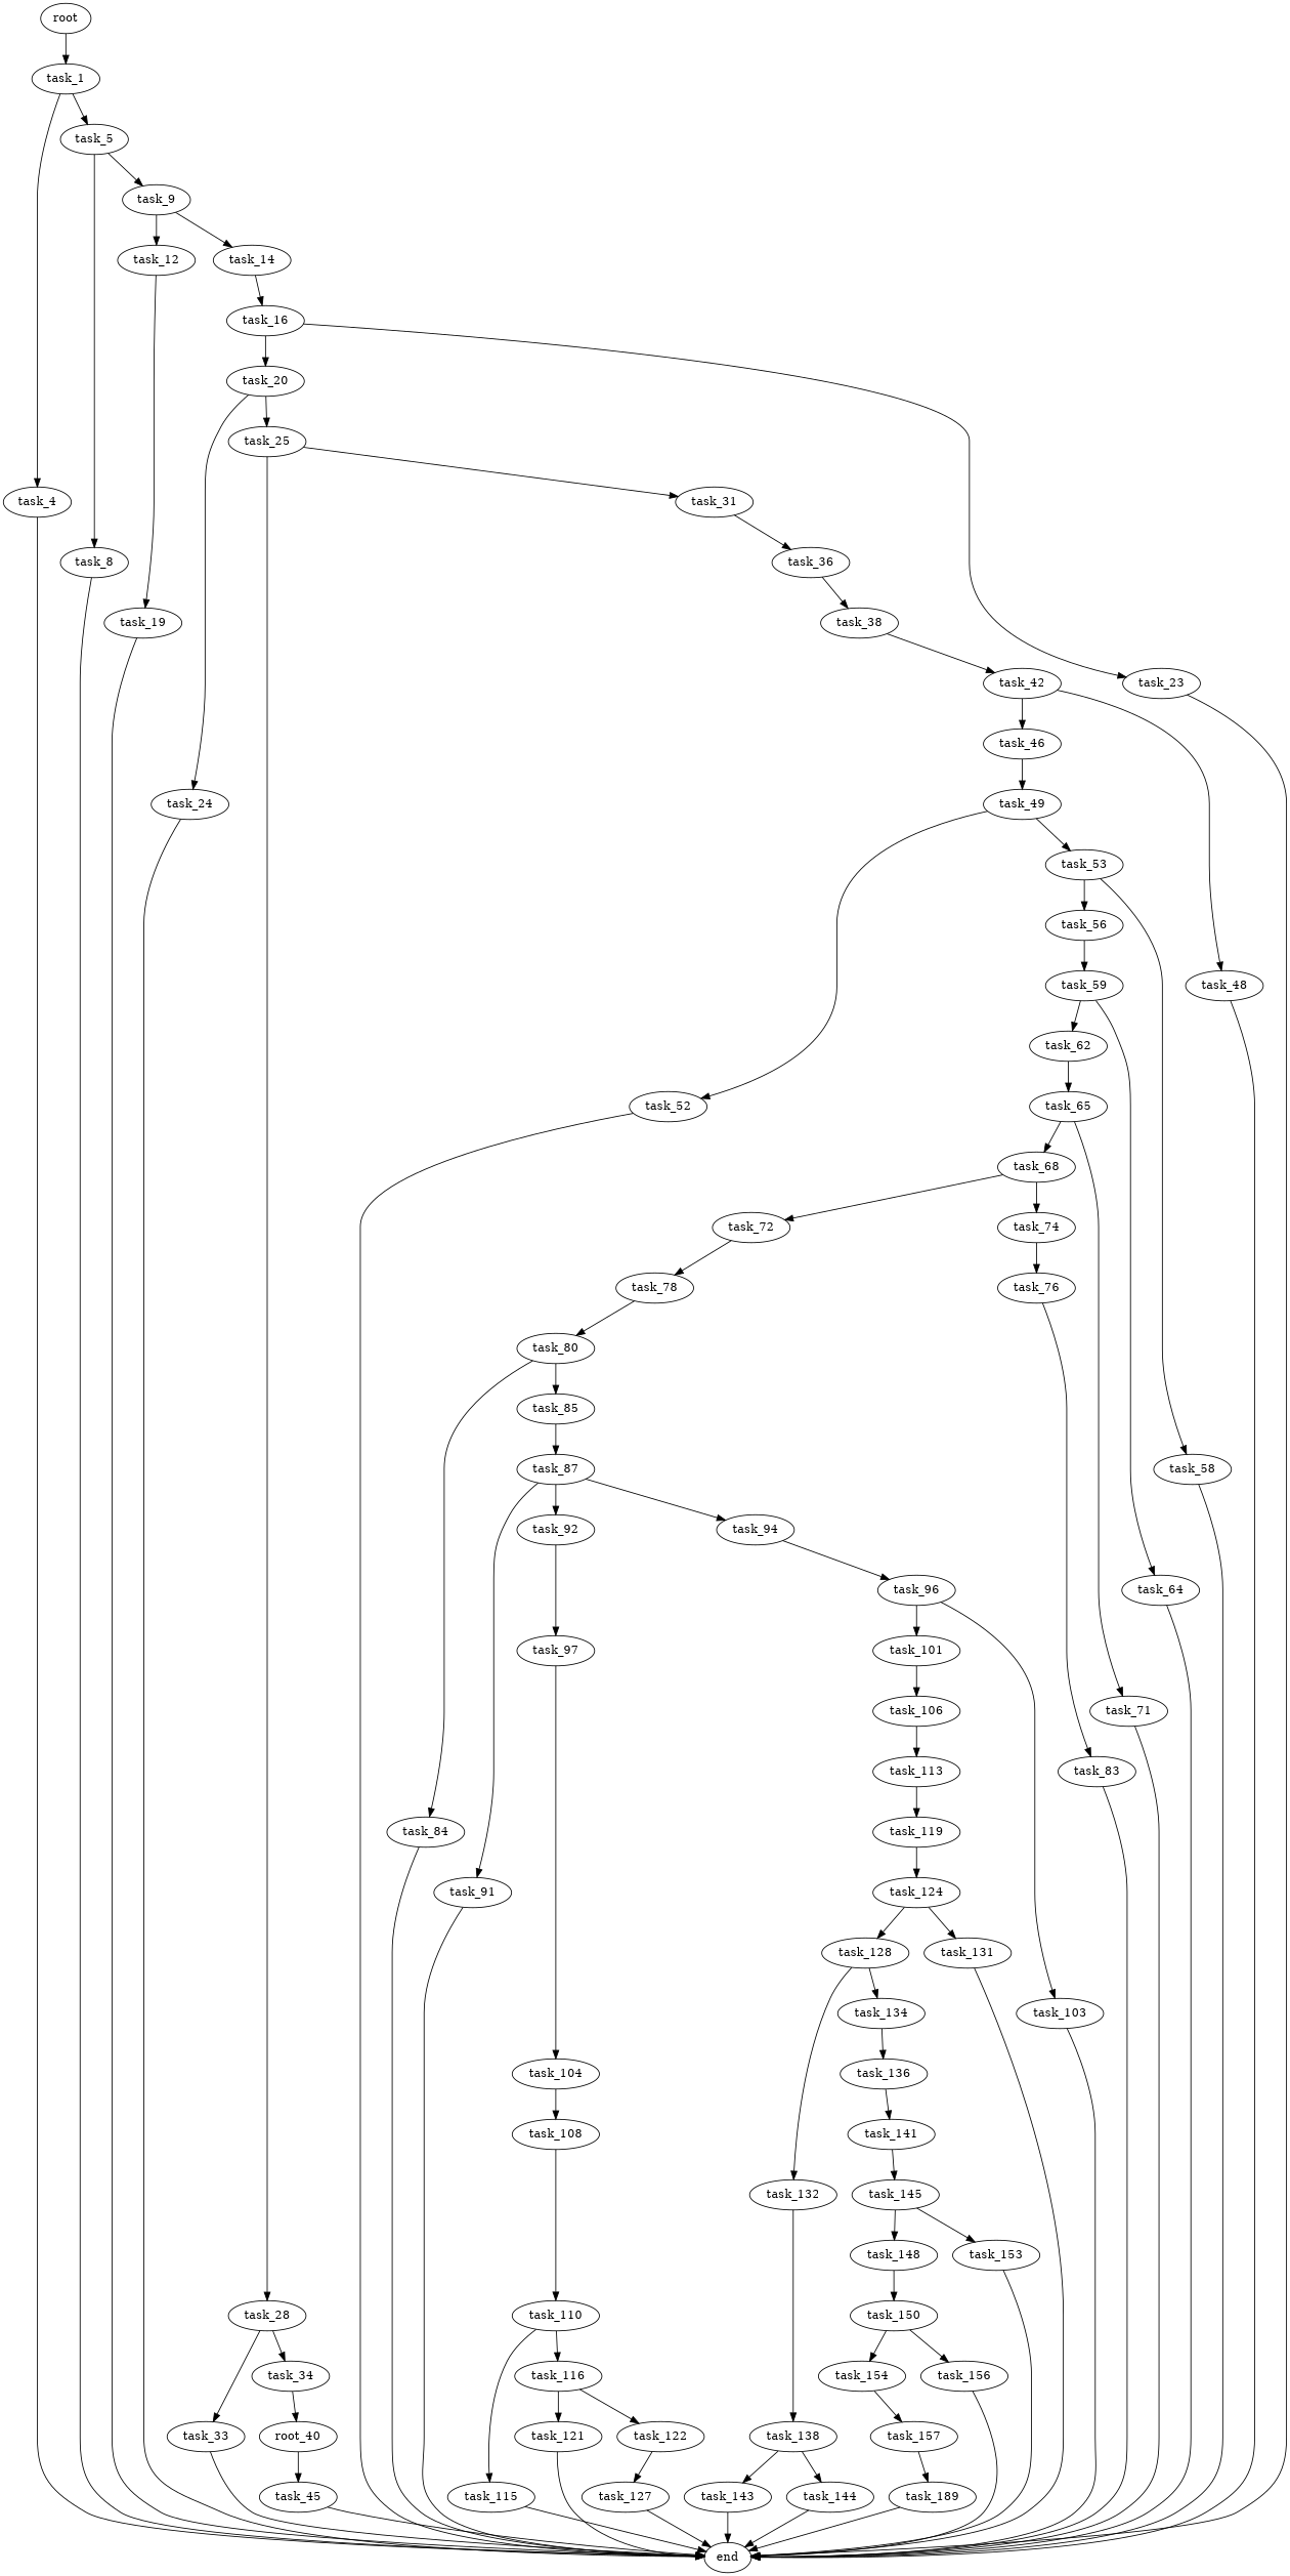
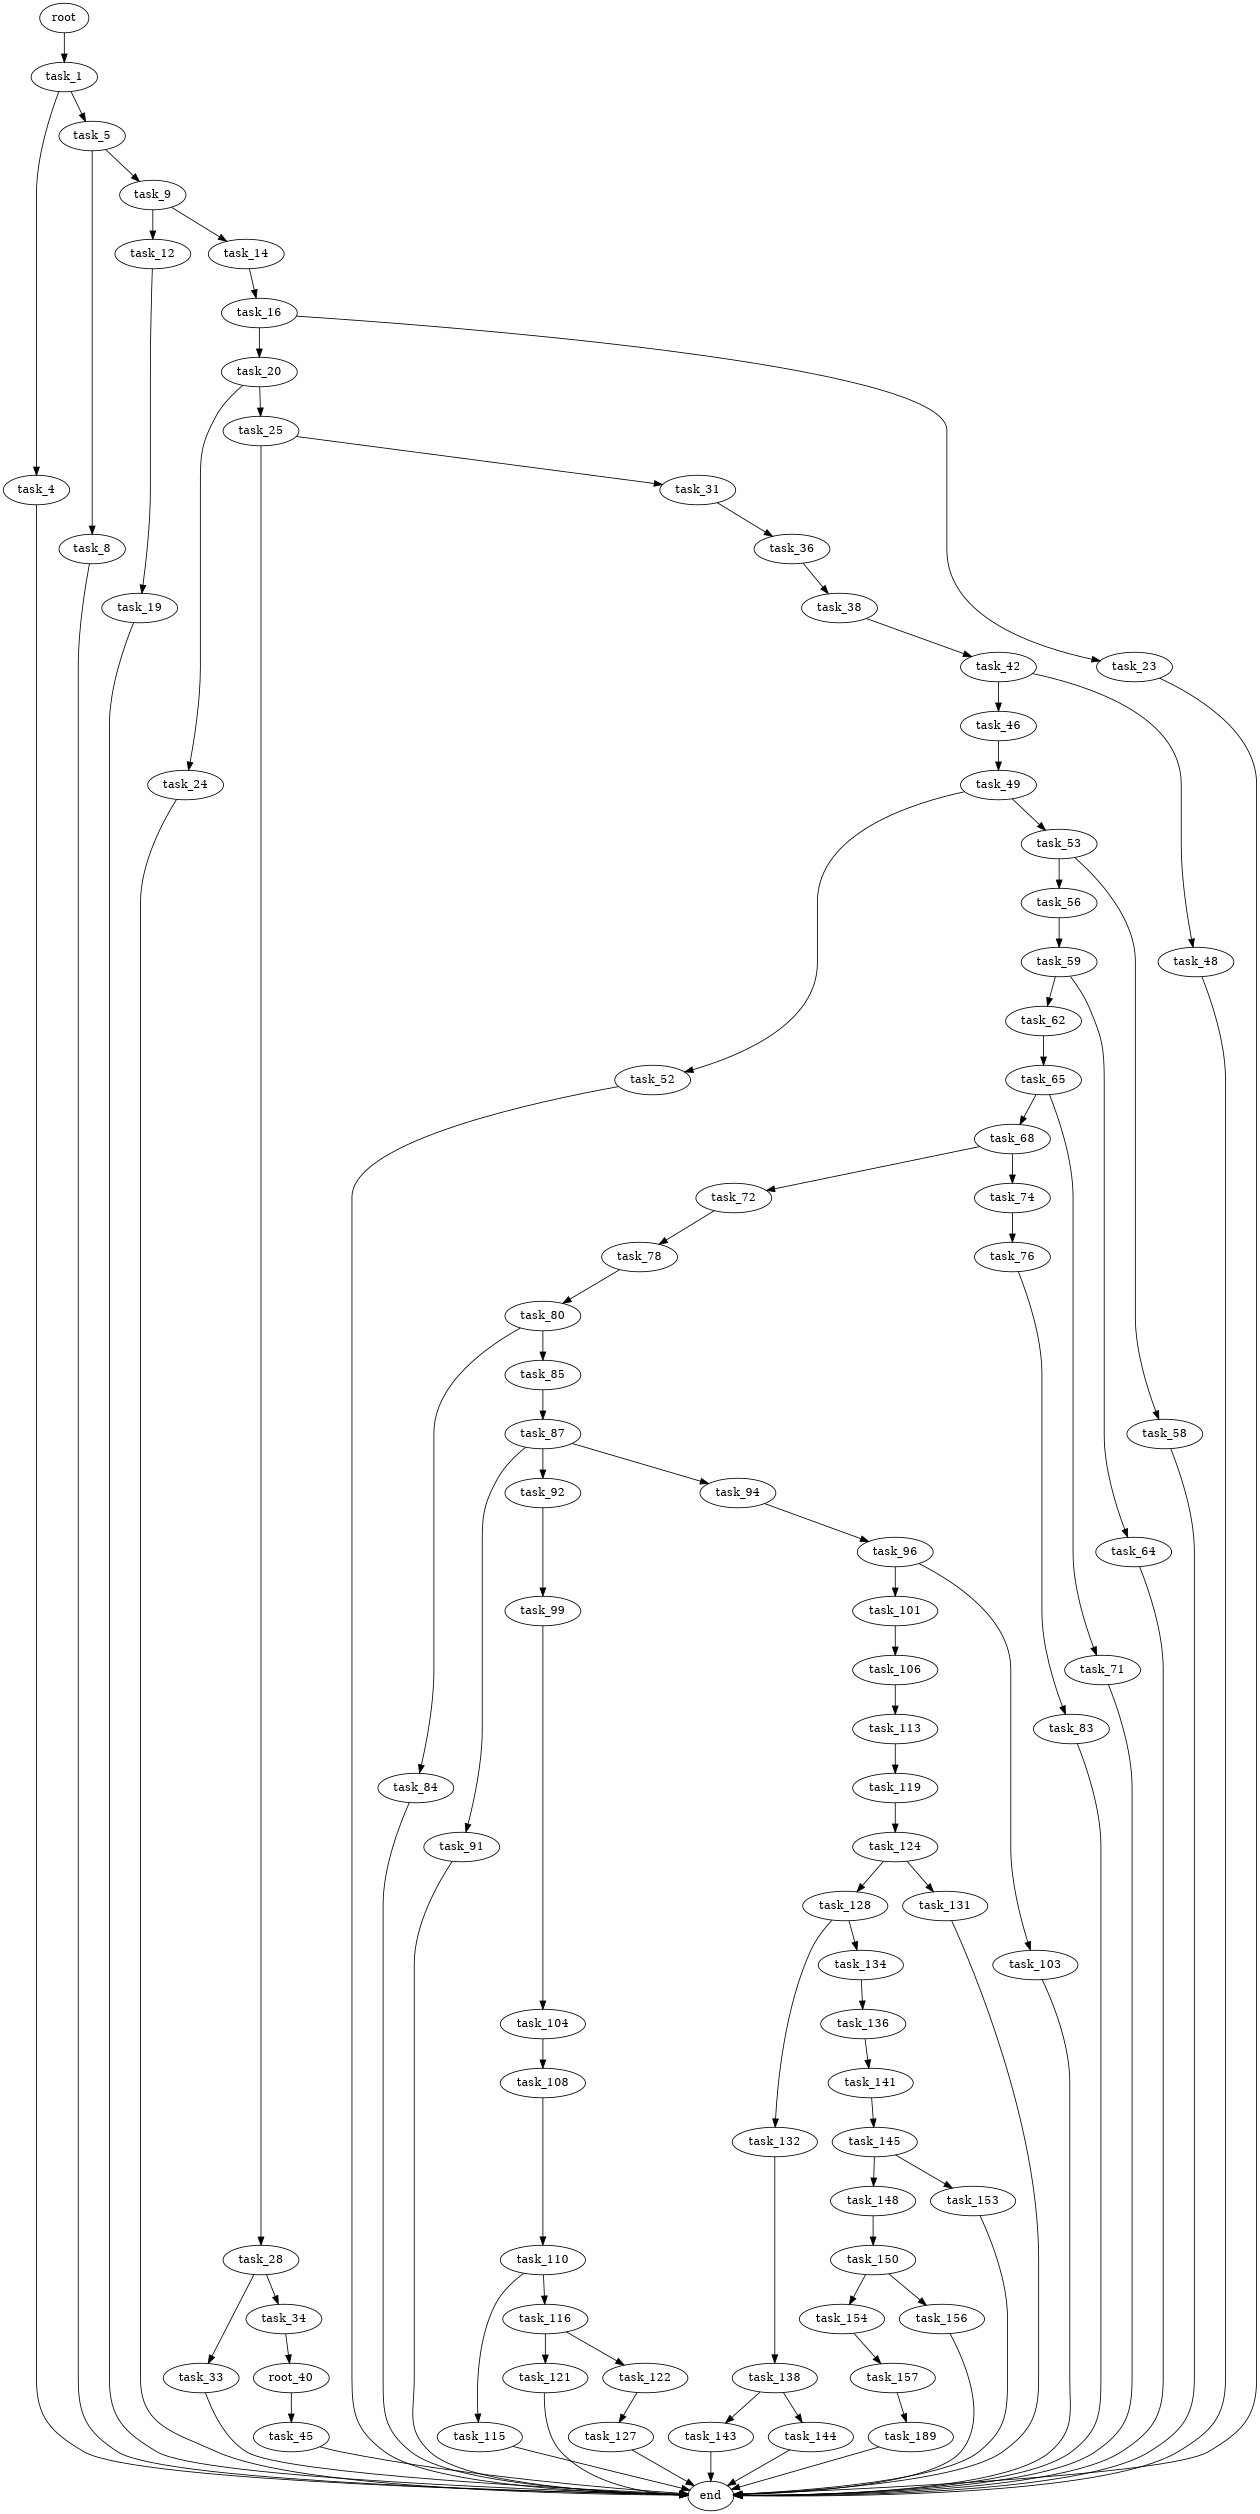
  digraph {
    root
    task_1
    task_4
    task_5
    end
    task_8
    task_9
    task_12
    task_14
    task_19
    task_16
    task_20
    task_23
    task_24
    task_25
    task_28
    task_31
    task_33
    task_34
    task_36
    n21 [label=root_40]
    task_38
    task_45
    task_42
    task_46
    task_48
    task_49
    task_52
    task_53
    task_56
    task_58
    task_59
    task_62
    task_64
    task_65
    task_68
    task_71
    task_72
    task_74
    task_78
    task_76
    task_80
    task_83
    task_84
    task_85
    task_87
    task_91
    task_92
    task_94
-   task_99 [label=task_97]
+   task_99
    task_96
    task_104
    task_101
    task_103
    task_108
    task_106
    task_113
    task_110
    task_119
    task_115
    task_116
    task_124
    task_121
    task_122
    task_127
    task_128
    task_131
    task_132
    task_134
    task_138
    task_136
    task_143
    task_144
    task_141
    task_145
    task_148
    task_153
    task_150
    task_154
    task_156
    task_157
    n82 [label=task_189]
    root -> task_1
    task_1 -> task_4
    task_1 -> task_5
    task_4 -> end
    task_5 -> task_8
    task_5 -> task_9
    task_8 -> end
    task_9 -> task_12
    task_9 -> task_14
    task_12 -> task_19
    task_14 -> task_16
    task_19 -> end
    task_16 -> task_20
    task_16 -> task_23
    task_20 -> task_24
    task_20 -> task_25
    task_23 -> end
    task_24 -> end
    task_25 -> task_28
    task_25 -> task_31
    task_28 -> task_33
    task_28 -> task_34
    task_31 -> task_36
    task_33 -> end
    task_34 -> n21
    task_36 -> task_38
    n21 -> task_45
    task_38 -> task_42
    task_45 -> end
    task_42 -> task_46
    task_42 -> task_48
    task_46 -> task_49
    task_48 -> end
    task_49 -> task_52
    task_49 -> task_53
    task_52 -> end
    task_53 -> task_56
    task_53 -> task_58
    task_56 -> task_59
    task_58 -> end
    task_59 -> task_62
    task_59 -> task_64
    task_62 -> task_65
    task_64 -> end
    task_65 -> task_68
    task_65 -> task_71
    task_68 -> task_72
    task_68 -> task_74
    task_71 -> end
    task_72 -> task_78
    task_74 -> task_76
    task_78 -> task_80
    task_76 -> task_83
    task_80 -> task_84
    task_80 -> task_85
    task_83 -> end
    task_84 -> end
    task_85 -> task_87
    task_87 -> task_91
    task_87 -> task_92
    task_87 -> task_94
    task_91 -> end
    task_92 -> task_99
    task_94 -> task_96
    task_99 -> task_104
    task_96 -> task_101
    task_96 -> task_103
    task_104 -> task_108
    task_101 -> task_106
    task_103 -> end
    task_108 -> task_110
    task_106 -> task_113
    task_113 -> task_119
    task_110 -> task_115
    task_110 -> task_116
    task_119 -> task_124
    task_115 -> end
    task_116 -> task_121
    task_116 -> task_122
    task_124 -> task_128
    task_124 -> task_131
    task_121 -> end
    task_122 -> task_127
    task_127 -> end
    task_128 -> task_132
    task_128 -> task_134
    task_131 -> end
    task_132 -> task_138
    task_134 -> task_136
    task_138 -> task_143
    task_138 -> task_144
    task_136 -> task_141
    task_143 -> end
    task_144 -> end
    task_141 -> task_145
    task_145 -> task_148
    task_145 -> task_153
    task_148 -> task_150
    task_153 -> end
    task_150 -> task_154
    task_150 -> task_156
    task_154 -> task_157
    task_156 -> end
    task_157 -> n82
    n82 -> end
  }
